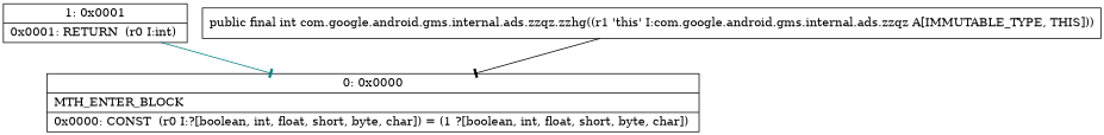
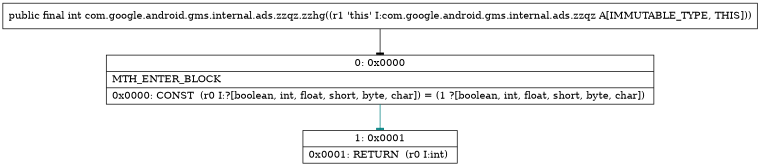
  digraph {
    node [shape=record]
    edge [arrowhead=tee]
    n1 [label="{0\:\ 0x0000|MTH_ENTER_BLOCK\l|0x0000: CONST  (r0 I:?[boolean, int, float, short, byte, char]) = (1 ?[boolean, int, float, short, byte, char]) \l}"]
    n2 [label="{1\:\ 0x0001|0x0001: RETURN  (r0 I:int) \l}"]
    n3 [label="{public final int com.google.android.gms.internal.ads.zzqz.zzhg((r1 'this' I:com.google.android.gms.internal.ads.zzqz A[IMMUTABLE_TYPE, THIS])) }"]
-   n2 -> n1 [color=teal]
+   n1 -> n2 [color=teal]
    n3 -> n1 [color=black]
  }
